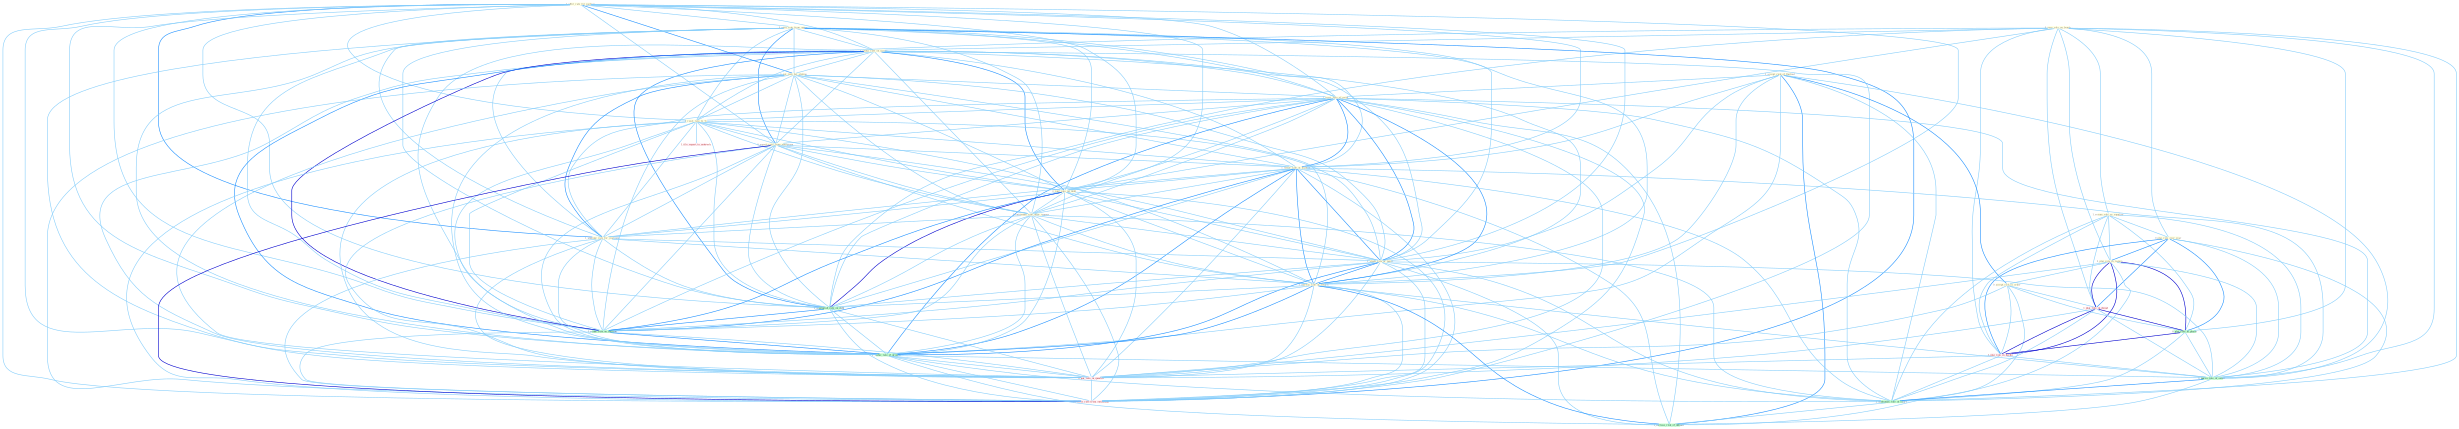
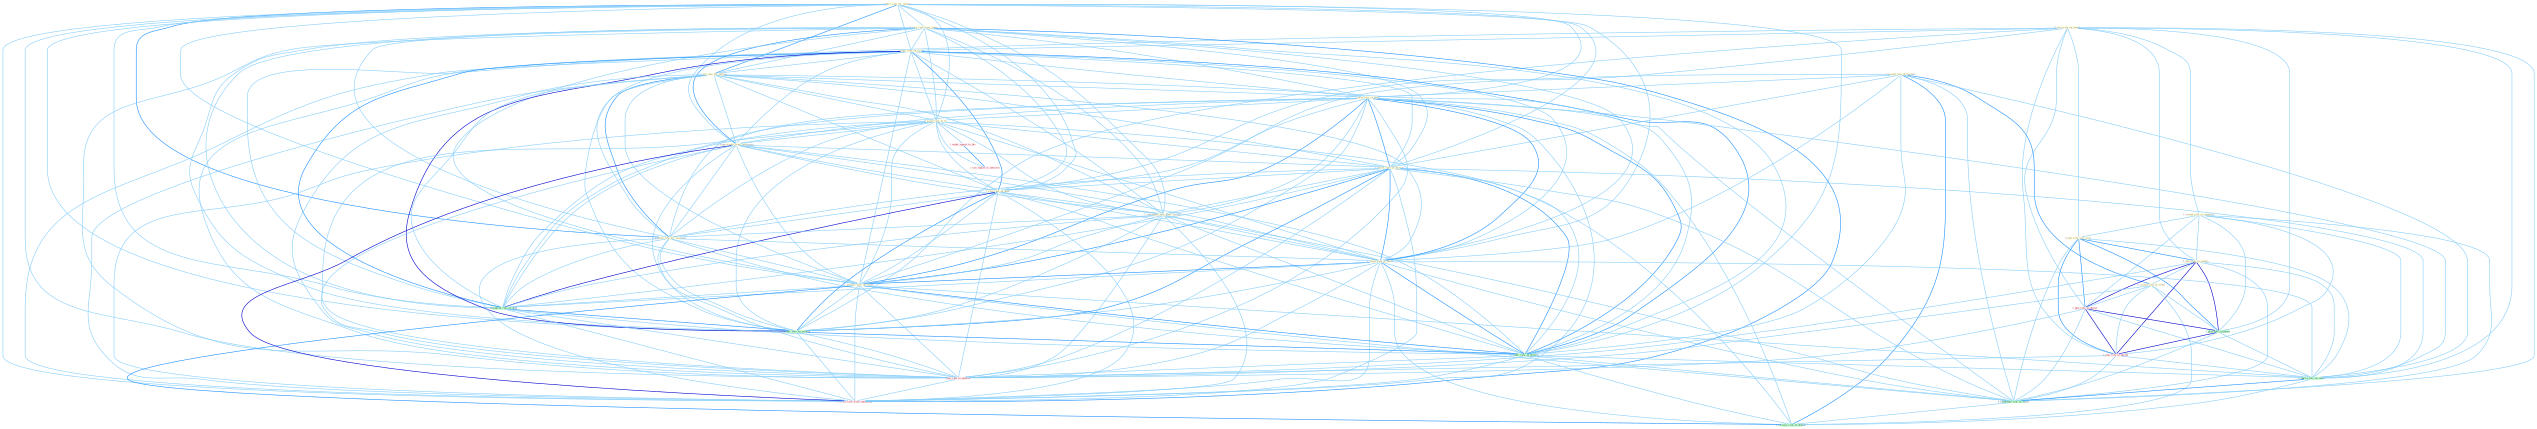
  graph {
    node [color="#ffffe0" fixedsize=true fontcolor="#8b7d6b" fontsize=4 shape=polygon style=filled]
    edge [color="#87cefa" w=1]
    "1_offer_rate_for_packag " [height=.06 width=.5]
    "0_serv_role_on_bench " [height=.06 width=.5]
    "0_earn_rate_from_agenc " [height=.06 width=.5]
    "1_reduc_rate_on_incom " [height=.06 width=.5]
    "1_accept_risk_of_fluctuat " [height=.06 width=.5]
    "1_set_rate_for_station " [height=.06 width=.5]
    "1_resum_role_as_supplier " [height=.06 width=.5]
    "1_carri_rate_of_point " [height=.06 width=.5]
    "0_reset_rate_to_% " [height=.06 width=.5]
    "0_expect_rate_from_entitynam " [height=.06 width=.5]
    "1_lower_rate_of_million " [height=.06 width=.5]
    "0_plai_role_over_year " [height=.06 width=.5]
    "0_rais_rate_on_debt " [height=.06 width=.5]
    "0_plai_role_in_region " [height=.06 width=.5]
    "1_entitynam_rate_after_expens " [height=.06 width=.5]
    "1_announc_rate_for_yearnum " [height=.06 width=.5]
    "1_slash_rate_of_taxat " [height=.06 width=.5]
    "1_increas_rate_of_return " [height=.06 width=.5]
    "0_accept_risk_in_order " [height=.06 width=.5]
    "1_plai_role_in_decad " [color="#fff0f5" fontcolor="#b22222" height=.06 width=.5]
+   "1_make_report_to_the " [color="#fff0f5" fontcolor="#b22222" height=.06 width=.5]
    "1_plai_role_in_declin " [color="#fff0f5" fontcolor="#b22222" height=.06 width=.5]
    "0_pai_rate_in_quarter " [color="#fff0f5" fontcolor="#b22222" height=.06 width=.5]
    "1_file_report_to_network " [color="#fff0f5" fontcolor="#b22222" height=.06 width=.5]
    "0_receiv_rate_from_entitynam " [color="#fff0f5" fontcolor="#b22222" height=.06 width=.5]
    "1_downgrad_rate_on_debt " [color="#BDFCC9" fontcolor="#2f4f4f" height=.06 width=.5]
    "1_reduc_rate_on_million " [color="#BDFCC9" fontcolor="#2f4f4f" height=.06 width=.5]
    "1_reduc_rate_of_growth " [color="#BDFCC9" fontcolor="#2f4f4f" height=.06 width=.5]
    "0_plai_role_in_phase " [color="#BDFCC9" fontcolor="#2f4f4f" height=.06 width=.5]
    "1_pursu_role_of_senat " [color="#BDFCC9" fontcolor="#2f4f4f" height=.06 width=.5]
    "1_entitynam_role_of_court " [color="#BDFCC9" fontcolor="#2f4f4f" height=.06 width=.5]
    "1_increas_risk_of_default " [color="#BDFCC9" fontcolor="#2f4f4f" height=.06 width=.5]
    subgraph sub_1 {
      "1_offer_rate_for_packag "
      "0_serv_role_on_bench "
      "0_earn_rate_from_agenc "
      "1_reduc_rate_on_incom "
      "1_accept_risk_of_fluctuat "
      "1_set_rate_for_station "
      "1_resum_role_as_supplier "
      "1_carri_rate_of_point "
      "0_reset_rate_to_% "
      "0_expect_rate_from_entitynam "
      "1_lower_rate_of_million "
      "0_plai_role_over_year "
      "0_rais_rate_on_debt "
      "0_plai_role_in_region "
      "1_entitynam_rate_after_expens "
      "1_announc_rate_for_yearnum "
      "1_slash_rate_of_taxat "
      "1_increas_rate_of_return "
      "0_accept_risk_in_order "
    }
    subgraph sub_2 {
      "1_plai_role_in_decad "
+     "1_make_report_to_the "
      "1_plai_role_in_declin "
      "0_pai_rate_in_quarter "
      "1_file_report_to_network "
      "0_receiv_rate_from_entitynam "
    }
    "1_offer_rate_for_packag " -- "0_earn_rate_from_agenc "
    "1_offer_rate_for_packag " -- "1_reduc_rate_on_incom "
    "1_offer_rate_for_packag " -- "1_set_rate_for_station " [color="#1e90ff" w=2]
    "1_offer_rate_for_packag " -- "1_carri_rate_of_point "
    "1_offer_rate_for_packag " -- "0_reset_rate_to_% "
    "1_offer_rate_for_packag " -- "0_expect_rate_from_entitynam "
    "1_offer_rate_for_packag " -- "1_lower_rate_of_million "
    "1_offer_rate_for_packag " -- "0_rais_rate_on_debt "
    "1_offer_rate_for_packag " -- "1_entitynam_rate_after_expens "
    "1_offer_rate_for_packag " -- "1_announc_rate_for_yearnum " [color="#1e90ff" w=2]
    "1_offer_rate_for_packag " -- "1_slash_rate_of_taxat "
    "1_offer_rate_for_packag " -- "1_increas_rate_of_return "
    "1_offer_rate_for_packag " -- "0_pai_rate_in_quarter "
    "1_offer_rate_for_packag " -- "0_receiv_rate_from_entitynam "
    "1_offer_rate_for_packag " -- "1_downgrad_rate_on_debt "
    "1_offer_rate_for_packag " -- "1_reduc_rate_on_million "
    "1_offer_rate_for_packag " -- "1_reduc_rate_of_growth "
    "0_serv_role_on_bench " -- "1_reduc_rate_on_incom "
    "0_serv_role_on_bench " -- "1_resum_role_as_supplier "
    "0_serv_role_on_bench " -- "0_plai_role_over_year "
    "0_serv_role_on_bench " -- "0_rais_rate_on_debt "
    "0_serv_role_on_bench " -- "0_plai_role_in_region "
    "0_serv_role_on_bench " -- "1_plai_role_in_decad "
    "0_serv_role_on_bench " -- "1_plai_role_in_declin "
    "0_serv_role_on_bench " -- "1_downgrad_rate_on_debt "
    "0_serv_role_on_bench " -- "1_reduc_rate_on_million "
    "0_serv_role_on_bench " -- "0_plai_role_in_phase "
    "0_serv_role_on_bench " -- "1_pursu_role_of_senat "
    "0_serv_role_on_bench " -- "1_entitynam_role_of_court "
    "0_earn_rate_from_agenc " -- "1_reduc_rate_on_incom "
    "0_earn_rate_from_agenc " -- "1_set_rate_for_station "
    "0_earn_rate_from_agenc " -- "1_carri_rate_of_point "
    "0_earn_rate_from_agenc " -- "0_reset_rate_to_% "
    "0_earn_rate_from_agenc " -- "0_expect_rate_from_entitynam " [color="#1e90ff" w=2]
    "0_earn_rate_from_agenc " -- "1_lower_rate_of_million "
    "0_earn_rate_from_agenc " -- "0_rais_rate_on_debt "
    "0_earn_rate_from_agenc " -- "1_entitynam_rate_after_expens "
    "0_earn_rate_from_agenc " -- "1_announc_rate_for_yearnum "
    "0_earn_rate_from_agenc " -- "1_slash_rate_of_taxat "
    "0_earn_rate_from_agenc " -- "1_increas_rate_of_return "
    "0_earn_rate_from_agenc " -- "0_pai_rate_in_quarter "
    "0_earn_rate_from_agenc " -- "0_receiv_rate_from_entitynam " [color="#1e90ff" w=2]
    "0_earn_rate_from_agenc " -- "1_downgrad_rate_on_debt "
    "0_earn_rate_from_agenc " -- "1_reduc_rate_on_million "
    "0_earn_rate_from_agenc " -- "1_reduc_rate_of_growth "
    "1_reduc_rate_on_incom " -- "1_set_rate_for_station "
    "1_reduc_rate_on_incom " -- "1_carri_rate_of_point "
    "1_reduc_rate_on_incom " -- "0_reset_rate_to_% "
    "1_reduc_rate_on_incom " -- "0_expect_rate_from_entitynam "
    "1_reduc_rate_on_incom " -- "1_lower_rate_of_million "
    "1_reduc_rate_on_incom " -- "0_rais_rate_on_debt " [color="#1e90ff" w=2]
    "1_reduc_rate_on_incom " -- "1_entitynam_rate_after_expens "
    "1_reduc_rate_on_incom " -- "1_announc_rate_for_yearnum "
    "1_reduc_rate_on_incom " -- "1_slash_rate_of_taxat "
    "1_reduc_rate_on_incom " -- "1_increas_rate_of_return "
    "1_reduc_rate_on_incom " -- "0_pai_rate_in_quarter "
    "1_reduc_rate_on_incom " -- "0_receiv_rate_from_entitynam "
    "1_reduc_rate_on_incom " -- "1_downgrad_rate_on_debt " [color="#1e90ff" w=2]
    "1_reduc_rate_on_incom " -- "1_reduc_rate_on_million " [color="#0000cd" w=3]
    "1_reduc_rate_on_incom " -- "1_reduc_rate_of_growth " [color="#1e90ff" w=2]
    "1_accept_risk_of_fluctuat " -- "1_carri_rate_of_point "
    "1_accept_risk_of_fluctuat " -- "1_lower_rate_of_million "
    "1_accept_risk_of_fluctuat " -- "1_slash_rate_of_taxat "
    "1_accept_risk_of_fluctuat " -- "1_increas_rate_of_return "
    "1_accept_risk_of_fluctuat " -- "0_accept_risk_in_order " [color="#1e90ff" w=2]
    "1_accept_risk_of_fluctuat " -- "1_reduc_rate_of_growth "
    "1_accept_risk_of_fluctuat " -- "1_pursu_role_of_senat "
    "1_accept_risk_of_fluctuat " -- "1_entitynam_role_of_court "
    "1_accept_risk_of_fluctuat " -- "1_increas_risk_of_default " [color="#1e90ff" w=2]
    "1_set_rate_for_station " -- "1_carri_rate_of_point "
    "1_set_rate_for_station " -- "0_reset_rate_to_% "
    "1_set_rate_for_station " -- "0_expect_rate_from_entitynam "
    "1_set_rate_for_station " -- "1_lower_rate_of_million "
    "1_set_rate_for_station " -- "0_rais_rate_on_debt "
    "1_set_rate_for_station " -- "1_entitynam_rate_after_expens "
    "1_set_rate_for_station " -- "1_announc_rate_for_yearnum " [color="#1e90ff" w=2]
    "1_set_rate_for_station " -- "1_slash_rate_of_taxat "
    "1_set_rate_for_station " -- "1_increas_rate_of_return "
    "1_set_rate_for_station " -- "0_pai_rate_in_quarter "
    "1_set_rate_for_station " -- "0_receiv_rate_from_entitynam "
    "1_set_rate_for_station " -- "1_downgrad_rate_on_debt "
    "1_set_rate_for_station " -- "1_reduc_rate_on_million "
    "1_set_rate_for_station " -- "1_reduc_rate_of_growth "
    "1_resum_role_as_supplier " -- "0_plai_role_over_year "
    "1_resum_role_as_supplier " -- "0_plai_role_in_region "
    "1_resum_role_as_supplier " -- "1_plai_role_in_decad "
    "1_resum_role_as_supplier " -- "1_plai_role_in_declin "
    "1_resum_role_as_supplier " -- "0_plai_role_in_phase "
    "1_resum_role_as_supplier " -- "1_pursu_role_of_senat "
    "1_resum_role_as_supplier " -- "1_entitynam_role_of_court "
    "1_carri_rate_of_point " -- "0_reset_rate_to_% "
    "1_carri_rate_of_point " -- "0_expect_rate_from_entitynam "
    "1_carri_rate_of_point " -- "1_lower_rate_of_million " [color="#1e90ff" w=2]
    "1_carri_rate_of_point " -- "0_rais_rate_on_debt "
    "1_carri_rate_of_point " -- "1_entitynam_rate_after_expens "
    "1_carri_rate_of_point " -- "1_announc_rate_for_yearnum "
    "1_carri_rate_of_point " -- "1_slash_rate_of_taxat " [color="#1e90ff" w=2]
    "1_carri_rate_of_point " -- "1_increas_rate_of_return " [color="#1e90ff" w=2]
    "1_carri_rate_of_point " -- "0_pai_rate_in_quarter "
    "1_carri_rate_of_point " -- "0_receiv_rate_from_entitynam "
    "1_carri_rate_of_point " -- "1_downgrad_rate_on_debt "
    "1_carri_rate_of_point " -- "1_reduc_rate_on_million "
    "1_carri_rate_of_point " -- "1_reduc_rate_of_growth " [color="#1e90ff" w=2]
    "1_carri_rate_of_point " -- "1_pursu_role_of_senat "
    "1_carri_rate_of_point " -- "1_entitynam_role_of_court "
    "1_carri_rate_of_point " -- "1_increas_risk_of_default "
    "0_reset_rate_to_% " -- "0_expect_rate_from_entitynam "
    "0_reset_rate_to_% " -- "1_lower_rate_of_million "
    "0_reset_rate_to_% " -- "0_rais_rate_on_debt "
    "0_reset_rate_to_% " -- "1_entitynam_rate_after_expens "
    "0_reset_rate_to_% " -- "1_announc_rate_for_yearnum "
    "0_reset_rate_to_% " -- "1_slash_rate_of_taxat "
    "0_reset_rate_to_% " -- "1_increas_rate_of_return "
+   "0_reset_rate_to_% " -- "1_make_report_to_the "
    "0_reset_rate_to_% " -- "0_pai_rate_in_quarter "
    "0_reset_rate_to_% " -- "1_file_report_to_network "
    "0_reset_rate_to_% " -- "0_receiv_rate_from_entitynam "
    "0_reset_rate_to_% " -- "1_downgrad_rate_on_debt "
    "0_reset_rate_to_% " -- "1_reduc_rate_on_million "
    "0_reset_rate_to_% " -- "1_reduc_rate_of_growth "
    "0_expect_rate_from_entitynam " -- "1_lower_rate_of_million "
    "0_expect_rate_from_entitynam " -- "0_rais_rate_on_debt "
    "0_expect_rate_from_entitynam " -- "1_entitynam_rate_after_expens "
    "0_expect_rate_from_entitynam " -- "1_announc_rate_for_yearnum "
    "0_expect_rate_from_entitynam " -- "1_slash_rate_of_taxat "
    "0_expect_rate_from_entitynam " -- "1_increas_rate_of_return "
    "0_expect_rate_from_entitynam " -- "0_pai_rate_in_quarter "
    "0_expect_rate_from_entitynam " -- "0_receiv_rate_from_entitynam " [color="#0000cd" w=3]
    "0_expect_rate_from_entitynam " -- "1_downgrad_rate_on_debt "
    "0_expect_rate_from_entitynam " -- "1_reduc_rate_on_million "
    "0_expect_rate_from_entitynam " -- "1_reduc_rate_of_growth "
    "1_lower_rate_of_million " -- "0_rais_rate_on_debt "
    "1_lower_rate_of_million " -- "1_entitynam_rate_after_expens "
    "1_lower_rate_of_million " -- "1_announc_rate_for_yearnum "
    "1_lower_rate_of_million " -- "1_slash_rate_of_taxat " [color="#1e90ff" w=2]
    "1_lower_rate_of_million " -- "1_increas_rate_of_return " [color="#1e90ff" w=2]
    "1_lower_rate_of_million " -- "0_pai_rate_in_quarter "
    "1_lower_rate_of_million " -- "0_receiv_rate_from_entitynam "
    "1_lower_rate_of_million " -- "1_downgrad_rate_on_debt "
    "1_lower_rate_of_million " -- "1_reduc_rate_on_million " [color="#1e90ff" w=2]
    "1_lower_rate_of_million " -- "1_reduc_rate_of_growth " [color="#1e90ff" w=2]
    "1_lower_rate_of_million " -- "1_pursu_role_of_senat "
    "1_lower_rate_of_million " -- "1_entitynam_role_of_court "
    "1_lower_rate_of_million " -- "1_increas_risk_of_default "
    "0_plai_role_over_year " -- "0_plai_role_in_region " [color="#1e90ff" w=2]
    "0_plai_role_over_year " -- "1_plai_role_in_decad " [color="#1e90ff" w=2]
    "0_plai_role_over_year " -- "1_plai_role_in_declin " [color="#1e90ff" w=2]
    "0_plai_role_over_year " -- "0_plai_role_in_phase " [color="#1e90ff" w=2]
    "0_plai_role_over_year " -- "1_pursu_role_of_senat "
    "0_plai_role_over_year " -- "1_entitynam_role_of_court "
    "0_rais_rate_on_debt " -- "1_entitynam_rate_after_expens "
    "0_rais_rate_on_debt " -- "1_announc_rate_for_yearnum "
    "0_rais_rate_on_debt " -- "1_slash_rate_of_taxat "
    "0_rais_rate_on_debt " -- "1_increas_rate_of_return "
    "0_rais_rate_on_debt " -- "0_pai_rate_in_quarter "
    "0_rais_rate_on_debt " -- "0_receiv_rate_from_entitynam "
    "0_rais_rate_on_debt " -- "1_downgrad_rate_on_debt " [color="#0000cd" w=3]
    "0_rais_rate_on_debt " -- "1_reduc_rate_on_million " [color="#1e90ff" w=2]
    "0_rais_rate_on_debt " -- "1_reduc_rate_of_growth "
    "0_plai_role_in_region " -- "0_accept_risk_in_order "
    "0_plai_role_in_region " -- "1_plai_role_in_decad " [color="#0000cd" w=3]
    "0_plai_role_in_region " -- "1_plai_role_in_declin " [color="#0000cd" w=3]
    "0_plai_role_in_region " -- "0_pai_rate_in_quarter "
    "0_plai_role_in_region " -- "0_plai_role_in_phase " [color="#0000cd" w=3]
    "0_plai_role_in_region " -- "1_pursu_role_of_senat "
    "0_plai_role_in_region " -- "1_entitynam_role_of_court "
    "1_entitynam_rate_after_expens " -- "1_announc_rate_for_yearnum "
    "1_entitynam_rate_after_expens " -- "1_slash_rate_of_taxat "
    "1_entitynam_rate_after_expens " -- "1_increas_rate_of_return "
    "1_entitynam_rate_after_expens " -- "0_pai_rate_in_quarter "
    "1_entitynam_rate_after_expens " -- "0_receiv_rate_from_entitynam "
    "1_entitynam_rate_after_expens " -- "1_downgrad_rate_on_debt "
    "1_entitynam_rate_after_expens " -- "1_reduc_rate_on_million "
    "1_entitynam_rate_after_expens " -- "1_reduc_rate_of_growth "
    "1_entitynam_rate_after_expens " -- "1_entitynam_role_of_court "
    "1_announc_rate_for_yearnum " -- "1_slash_rate_of_taxat "
    "1_announc_rate_for_yearnum " -- "1_increas_rate_of_return "
    "1_announc_rate_for_yearnum " -- "0_pai_rate_in_quarter "
    "1_announc_rate_for_yearnum " -- "0_receiv_rate_from_entitynam "
    "1_announc_rate_for_yearnum " -- "1_downgrad_rate_on_debt "
    "1_announc_rate_for_yearnum " -- "1_reduc_rate_on_million "
    "1_announc_rate_for_yearnum " -- "1_reduc_rate_of_growth "
    "1_slash_rate_of_taxat " -- "1_increas_rate_of_return " [color="#1e90ff" w=2]
    "1_slash_rate_of_taxat " -- "0_pai_rate_in_quarter "
    "1_slash_rate_of_taxat " -- "0_receiv_rate_from_entitynam "
    "1_slash_rate_of_taxat " -- "1_downgrad_rate_on_debt "
    "1_slash_rate_of_taxat " -- "1_reduc_rate_on_million "
    "1_slash_rate_of_taxat " -- "1_reduc_rate_of_growth " [color="#1e90ff" w=2]
    "1_slash_rate_of_taxat " -- "1_pursu_role_of_senat "
    "1_slash_rate_of_taxat " -- "1_entitynam_role_of_court "
    "1_slash_rate_of_taxat " -- "1_increas_risk_of_default "
    "1_increas_rate_of_return " -- "0_pai_rate_in_quarter "
    "1_increas_rate_of_return " -- "0_receiv_rate_from_entitynam "
    "1_increas_rate_of_return " -- "1_downgrad_rate_on_debt "
    "1_increas_rate_of_return " -- "1_reduc_rate_on_million "
    "1_increas_rate_of_return " -- "1_reduc_rate_of_growth " [color="#1e90ff" w=2]
    "1_increas_rate_of_return " -- "1_pursu_role_of_senat "
    "1_increas_rate_of_return " -- "1_entitynam_role_of_court "
    "1_increas_rate_of_return " -- "1_increas_risk_of_default " [color="#1e90ff" w=2]
    "0_accept_risk_in_order " -- "1_plai_role_in_decad "
    "0_accept_risk_in_order " -- "1_plai_role_in_declin "
    "0_accept_risk_in_order " -- "0_pai_rate_in_quarter "
    "0_accept_risk_in_order " -- "0_plai_role_in_phase "
    "0_accept_risk_in_order " -- "1_increas_risk_of_default "
    "1_plai_role_in_decad " -- "1_plai_role_in_declin " [color="#0000cd" w=3]
    "1_plai_role_in_decad " -- "0_pai_rate_in_quarter "
    "1_plai_role_in_decad " -- "0_plai_role_in_phase " [color="#0000cd" w=3]
    "1_plai_role_in_decad " -- "1_pursu_role_of_senat "
    "1_plai_role_in_decad " -- "1_entitynam_role_of_court "
+   "1_make_report_to_the " -- "1_file_report_to_network " [color="#1e90ff" w=2]
    "1_plai_role_in_declin " -- "0_pai_rate_in_quarter "
    "1_plai_role_in_declin " -- "1_pursu_role_of_senat "
    "1_plai_role_in_declin " -- "1_entitynam_role_of_court "
    "0_pai_rate_in_quarter " -- "0_receiv_rate_from_entitynam "
    "1_downgrad_rate_on_debt " -- "0_pai_rate_in_quarter "
    "1_downgrad_rate_on_debt " -- "0_receiv_rate_from_entitynam "
    "1_downgrad_rate_on_debt " -- "1_reduc_rate_on_million " [color="#1e90ff" w=2]
    "1_downgrad_rate_on_debt " -- "1_reduc_rate_of_growth "
    "1_reduc_rate_on_million " -- "0_pai_rate_in_quarter "
    "1_reduc_rate_on_million " -- "0_receiv_rate_from_entitynam "
    "1_reduc_rate_on_million " -- "1_reduc_rate_of_growth " [color="#1e90ff" w=2]
    "1_reduc_rate_of_growth " -- "0_pai_rate_in_quarter "
    "1_reduc_rate_of_growth " -- "0_receiv_rate_from_entitynam "
    "1_reduc_rate_of_growth " -- "1_pursu_role_of_senat "
    "1_reduc_rate_of_growth " -- "1_entitynam_role_of_court "
    "1_reduc_rate_of_growth " -- "1_increas_risk_of_default "
    "0_plai_role_in_phase " -- "1_plai_role_in_declin " [color="#0000cd" w=3]
    "0_plai_role_in_phase " -- "1_pursu_role_of_senat "
    "0_plai_role_in_phase " -- "1_entitynam_role_of_court "
    "1_pursu_role_of_senat " -- "1_entitynam_role_of_court " [color="#1e90ff" w=2]
    "1_pursu_role_of_senat " -- "1_increas_risk_of_default "
    "1_entitynam_role_of_court " -- "1_increas_risk_of_default "
  }
